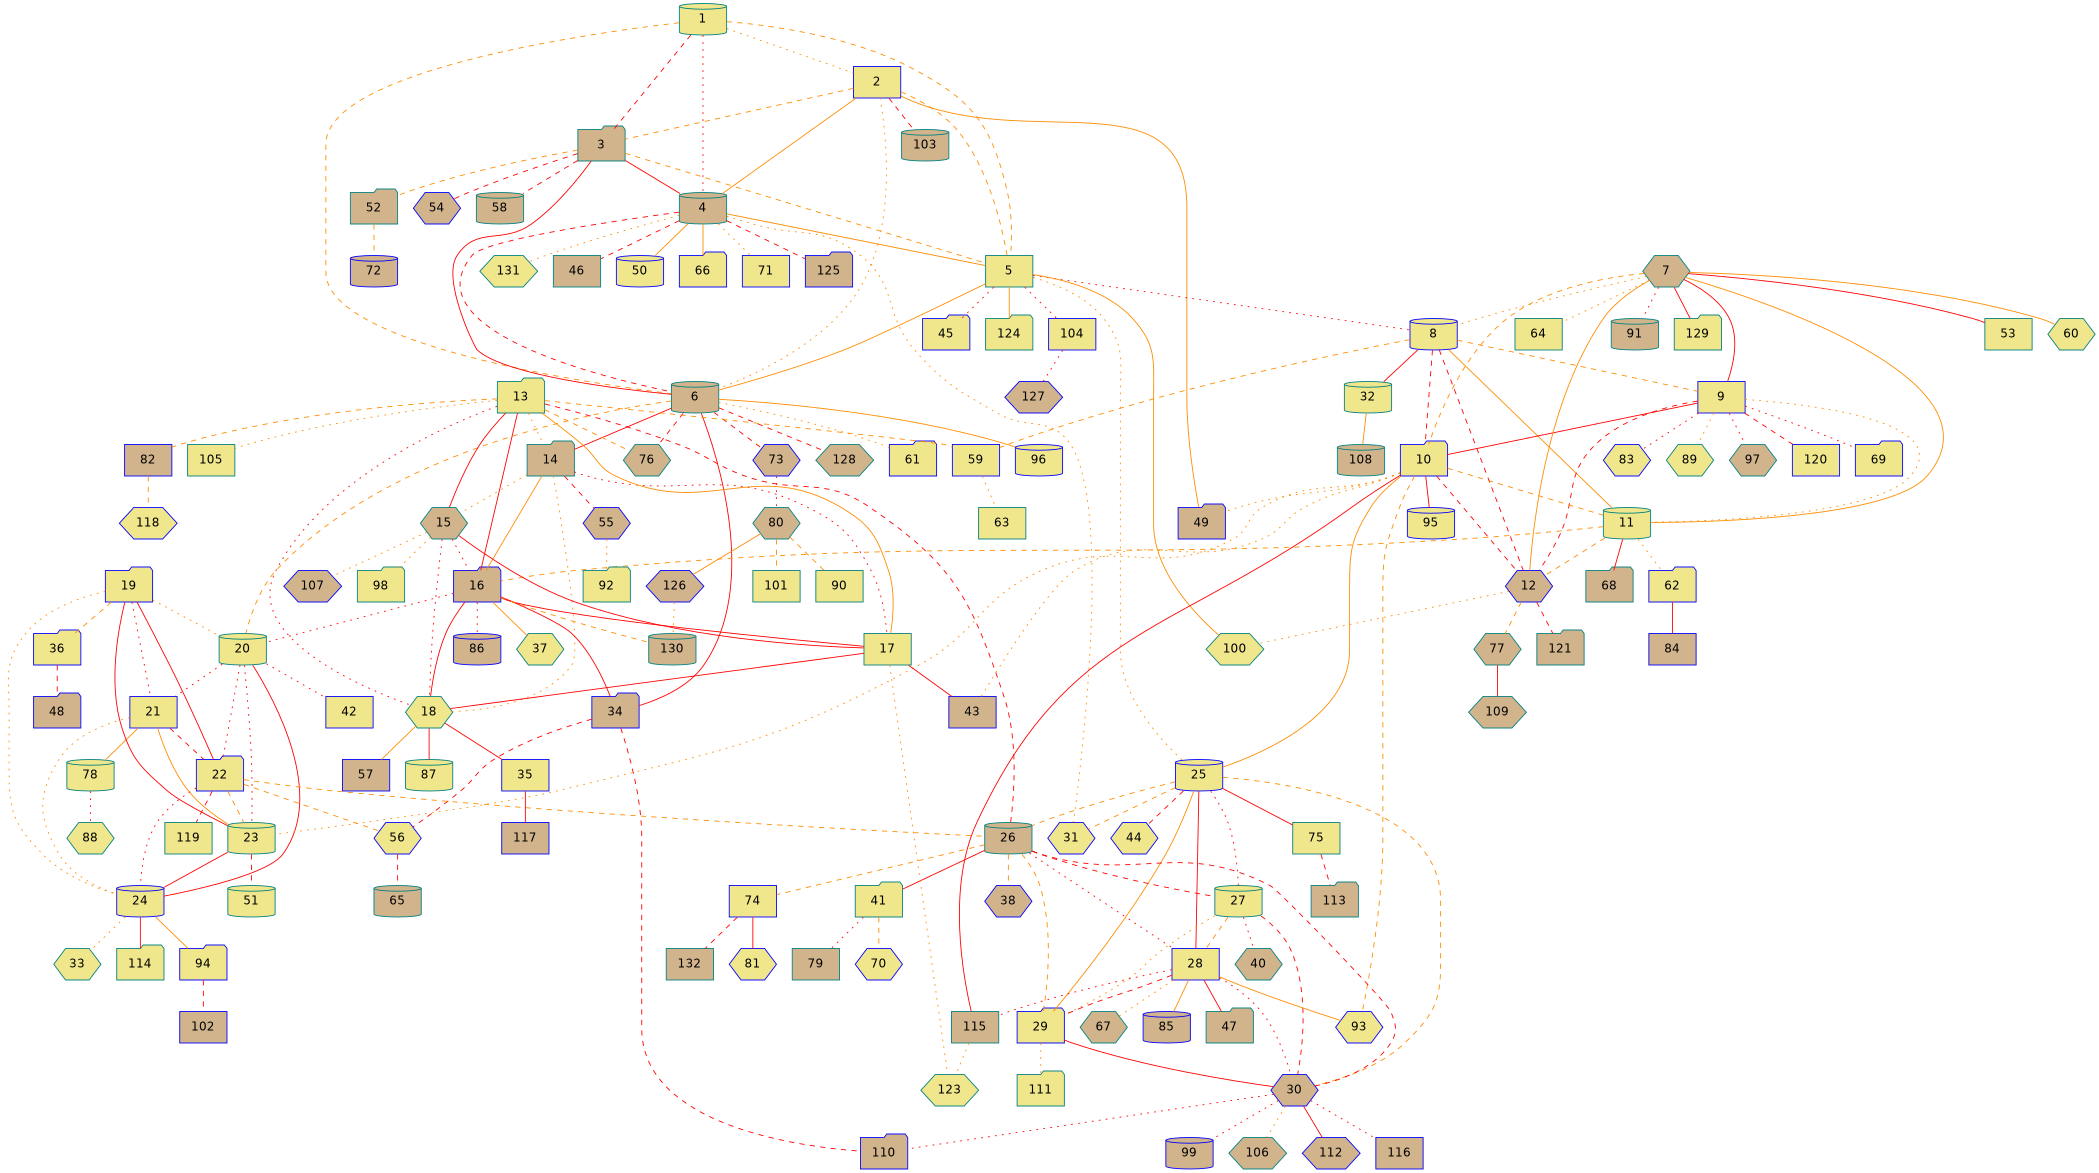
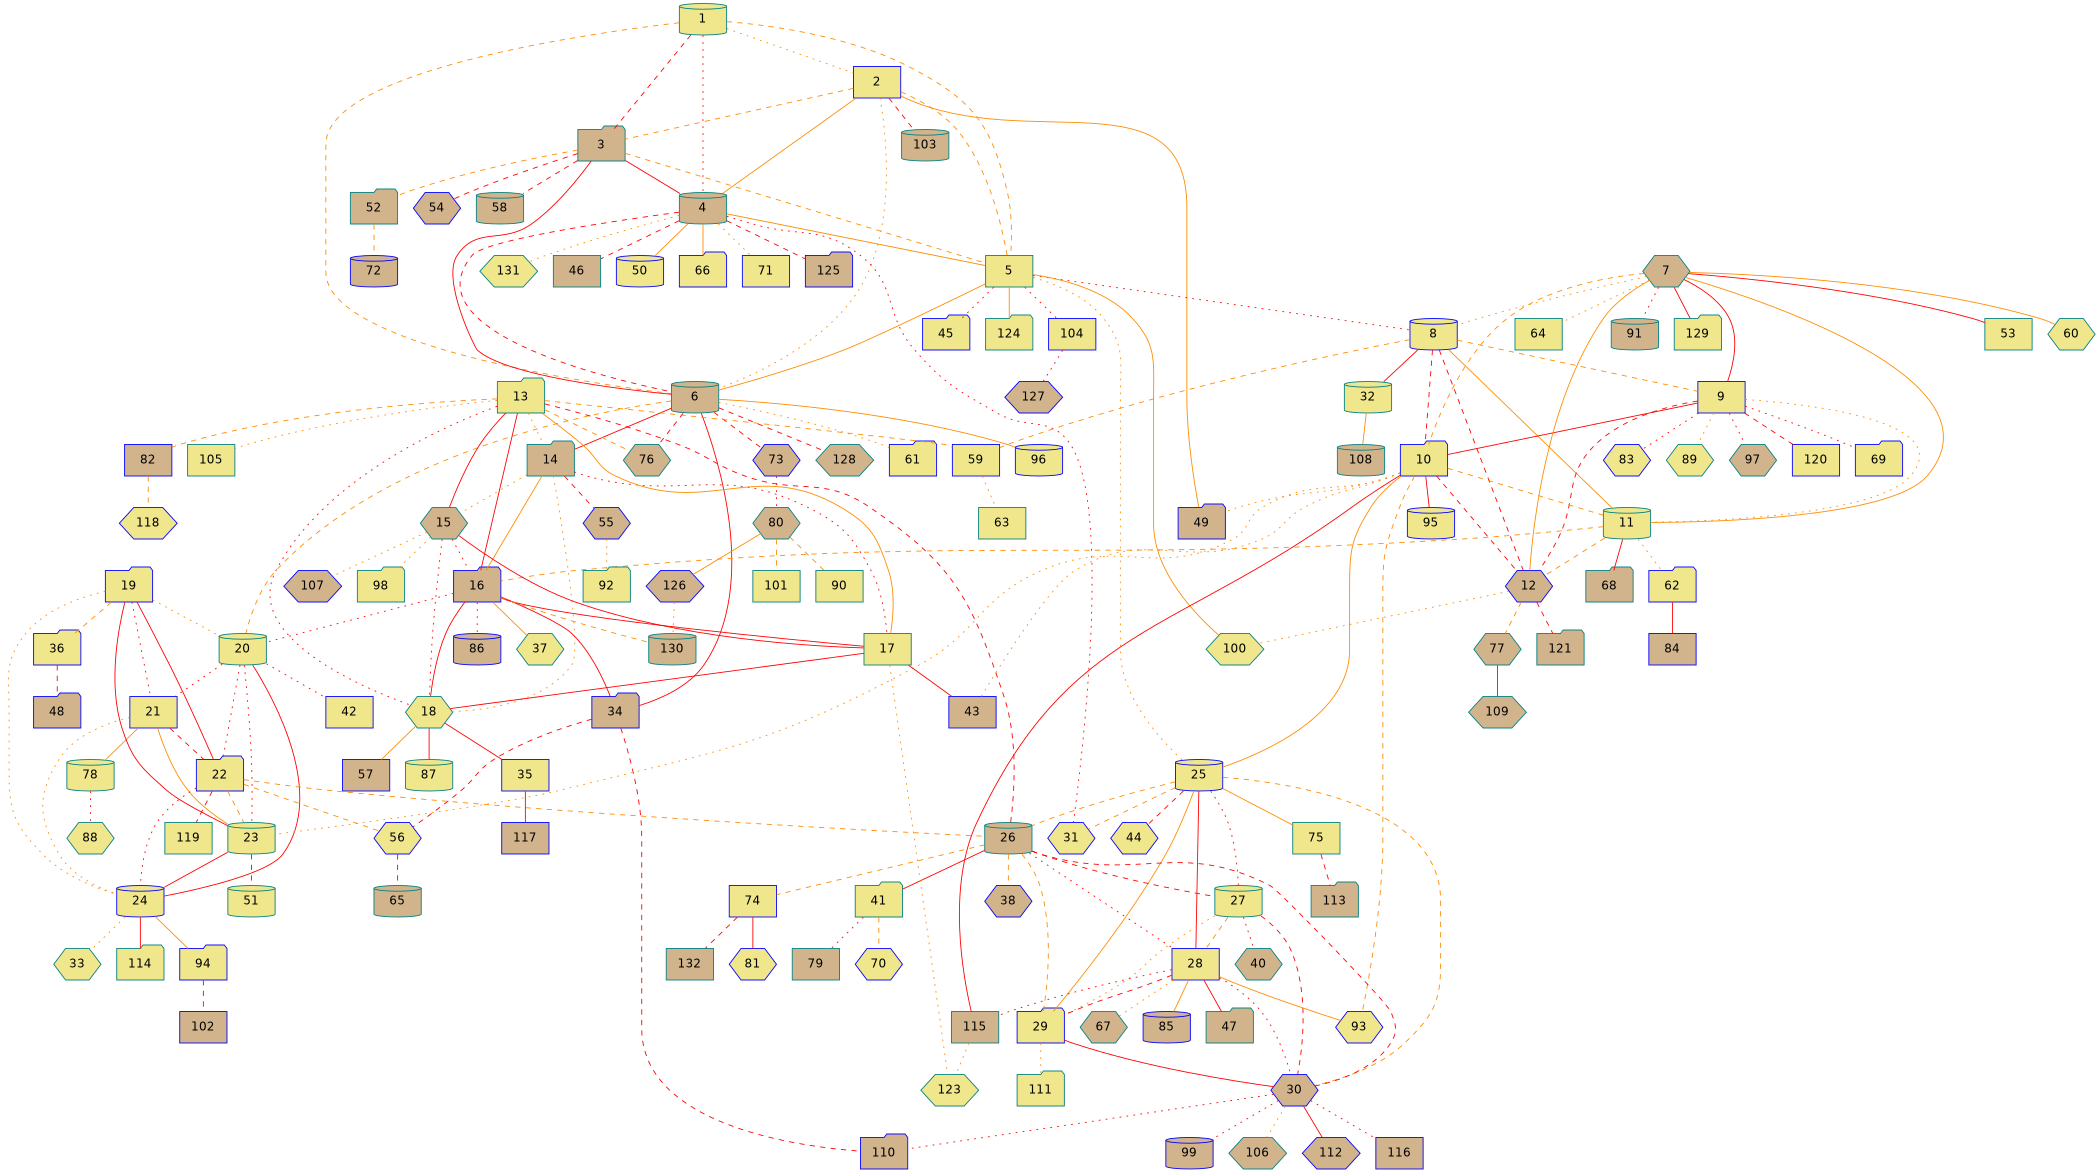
  graph {
    fontname="DejaVu Sans"
    node [color=teal fillcolor=khaki fontname="DejaVu Sans" shape=hexagon style=filled]
    edge [color=red fontname="DejaVu Sans" style=dashed]
    1 [shape=cylinder]
    2 [color=blue shape=box]
    3 [fillcolor=tan shape=folder]
    4 [fillcolor=tan shape=cylinder]
    5 [shape=box]
    6 [fillcolor=tan shape=cylinder]
    49 [color=blue fillcolor=tan shape=folder]
    103 [fillcolor=tan shape=cylinder]
    52 [fillcolor=tan shape=folder]
    54 [color=blue fillcolor=tan]
    58 [fillcolor=tan shape=cylinder]
    31 [color=blue]
    46 [fillcolor=tan shape=box]
    50 [color=blue shape=cylinder]
    66 [color=blue shape=folder]
    71 [color=blue shape=box]
    125 [color=blue fillcolor=tan shape=folder]
    131
    8 [color=blue shape=cylinder]
    25 [color=blue shape=cylinder]
    45 [color=blue shape=folder]
    100
    104 [color=blue shape=box]
    124 [shape=folder]
    14 [fillcolor=tan shape=folder]
    20 [shape=cylinder]
    34 [color=blue fillcolor=tan shape=folder]
    61 [color=blue shape=folder]
    73 [color=blue fillcolor=tan]
    76 [fillcolor=tan]
    96 [color=blue shape=cylinder]
    128 [fillcolor=tan]
    72 [color=blue fillcolor=tan shape=cylinder]
    9 [color=blue shape=box]
    10 [color=blue shape=folder]
    11 [shape=cylinder]
    12 [color=blue fillcolor=tan]
    32 [shape=cylinder]
    59 [color=blue shape=box]
    26 [fillcolor=tan shape=cylinder]
    27 [shape=cylinder]
    28 [color=blue shape=box]
    29 [color=blue shape=folder]
    30 [color=blue fillcolor=tan]
    44 [color=blue]
    75 [shape=box]
    127 [color=blue fillcolor=tan]
    16 [color=blue fillcolor=tan shape=folder]
    15 [fillcolor=tan]
    17 [shape=box]
    18
    55 [color=blue fillcolor=tan]
    23 [shape=cylinder]
    21 [color=blue shape=box]
    22 [color=blue shape=folder]
    24 [color=blue shape=cylinder]
    42 [color=blue shape=box]
    56 [color=blue]
    110 [color=blue fillcolor=tan shape=folder]
    80 [fillcolor=tan]
    7 [fillcolor=tan]
    53 [shape=box]
    60
    64 [shape=box]
    91 [fillcolor=tan shape=cylinder]
    129 [shape=folder]
    69 [color=blue shape=folder]
    83 [color=blue]
    89
    97 [fillcolor=tan]
    120 [color=blue shape=box]
    43 [color=blue fillcolor=tan shape=box]
    93 [color=blue]
    95 [color=blue shape=cylinder]
    115 [fillcolor=tan shape=box]
    62 [color=blue shape=folder]
    68 [fillcolor=tan shape=folder]
    77 [fillcolor=tan]
    121 [fillcolor=tan shape=folder]
    108 [fillcolor=tan shape=cylinder]
    63 [shape=box]
    51 [shape=cylinder]
    123
    37
    86 [color=blue fillcolor=tan shape=cylinder]
    130 [fillcolor=tan shape=cylinder]
    84 [color=blue fillcolor=tan shape=box]
    109 [fillcolor=tan]
    13 [shape=folder]
    82 [color=blue fillcolor=tan shape=box]
    105 [shape=box]
    98 [shape=folder]
    107 [color=blue fillcolor=tan]
    35 [color=blue shape=box]
    57 [color=blue fillcolor=tan shape=box]
    87 [shape=cylinder]
    38 [color=blue fillcolor=tan]
    41 [shape=folder]
    74 [color=blue shape=box]
    118 [color=blue]
    92 [shape=folder]
    117 [color=blue fillcolor=tan shape=box]
    19 [color=blue shape=folder]
    36 [color=blue shape=folder]
    78 [shape=cylinder]
    119 [shape=box]
    33
    94 [color=blue shape=folder]
    114 [shape=folder]
    48 [color=blue fillcolor=tan shape=folder]
    88
    65 [fillcolor=tan shape=cylinder]
    102 [color=blue fillcolor=tan shape=box]
    40 [fillcolor=tan]
    47 [fillcolor=tan shape=folder]
    67 [fillcolor=tan]
    85 [color=blue fillcolor=tan shape=cylinder]
    111 [shape=folder]
    99 [color=blue fillcolor=tan shape=cylinder]
    106 [fillcolor=tan]
    112 [color=blue fillcolor=tan]
    116 [color=blue fillcolor=tan shape=box]
    113 [fillcolor=tan shape=folder]
    70 [color=blue]
    79 [fillcolor=tan shape=box]
    81 [color=blue]
    132 [fillcolor=tan shape=box]
    90 [shape=box]
    101 [shape=box]
    126 [color=blue fillcolor=tan]
    1 -- 2 [color=darkorange style=dotted]
    1 -- 3
    1 -- 4 [style=dotted]
    1 -- 5 [color=darkorange]
    1 -- 6 [color=darkorange]
    2 -- 3 [color=darkorange]
    2 -- 4 [color=darkorange style=solid]
    2 -- 5 [color=darkorange]
    2 -- 6 [color=darkorange style=dotted]
    2 -- 49 [color=darkorange style=solid]
    2 -- 103
    3 -- 4 [style=solid]
    3 -- 5 [color=darkorange]
    3 -- 6 [style=solid]
    3 -- 52 [color=darkorange]
    3 -- 54
    3 -- 58
    4 -- 5 [color=darkorange style=solid]
    4 -- 6
-   4 -- 31 [color=darkorange style=dotted]
+   4 -- 31 [style=dotted]
    4 -- 46
    4 -- 50 [color=darkorange style=solid]
    4 -- 66 [color=darkorange style=solid]
    4 -- 71 [color=darkorange style=dotted]
    4 -- 125
    4 -- 131 [color=darkorange style=dotted]
    5 -- 6 [color=darkorange style=solid]
    5 -- 8 [style=dotted]
    5 -- 25 [color=darkorange style=dotted]
    5 -- 45 [style=dotted]
    5 -- 100 [color=darkorange style=solid]
    5 -- 104 [style=dotted]
    5 -- 124 [color=darkorange style=solid]
    6 -- 14 [style=solid]
    6 -- 20 [color=darkorange]
    6 -- 34 [style=solid]
    6 -- 61 [color=darkorange style=dotted]
    6 -- 73
    6 -- 76
    6 -- 96 [color=darkorange style=solid]
    6 -- 128
    52 -- 72 [color=darkorange]
    8 -- 9 [color=darkorange]
    8 -- 10
    8 -- 11 [color=darkorange style=solid]
    8 -- 12
    8 -- 32 [style=solid]
    8 -- 59 [color=darkorange]
    25 -- 31 [color=darkorange]
    25 -- 26 [color=darkorange]
    25 -- 27 [style=dotted]
    25 -- 28 [style=solid]
    25 -- 29 [color=darkorange style=solid]
    25 -- 30 [color=darkorange]
    25 -- 44
-   25 -- 75 [style=solid]
+   25 -- 75 [color=darkorange style=solid]
    104 -- 127 [style=dotted]
    14 -- 16 [color=darkorange style=solid]
    14 -- 15 [color=darkorange style=dotted]
    14 -- 17 [style=dotted]
    14 -- 18 [color=darkorange style=dotted]
    14 -- 55
    20 -- 23 [style=dotted]
    20 -- 21 [style=dotted]
    20 -- 22 [style=dotted]
    20 -- 24 [style=solid]
    20 -- 42 [style=dotted]
    34 -- 56
    34 -- 110
    73 -- 80 [style=dotted]
    9 -- 10 [style=solid]
    9 -- 11 [color=darkorange style=dotted]
    9 -- 12
    9 -- 69 [style=dotted]
    9 -- 83 [style=dotted]
    9 -- 89 [color=darkorange style=dotted]
    9 -- 97 [style=dotted]
    9 -- 120
    10 -- 49 [color=darkorange style=dotted]
    10 -- 25 [color=darkorange style=solid]
    10 -- 11 [color=darkorange]
    10 -- 12
    10 -- 23 [color=darkorange style=dotted]
    10 -- 43 [color=darkorange style=dotted]
    10 -- 93 [color=darkorange]
    10 -- 95 [style=solid]
    10 -- 115 [style=solid]
    11 -- 12 [color=darkorange]
    11 -- 16 [color=darkorange]
    11 -- 62 [color=darkorange style=dotted]
    11 -- 68 [style=solid]
    12 -- 100 [color=darkorange style=dotted]
    12 -- 77 [color=darkorange]
    12 -- 121
    32 -- 108 [color=darkorange style=solid]
    59 -- 63 [color=darkorange style=dotted]
    26 -- 27
    26 -- 28 [style=dotted]
    26 -- 29 [color=darkorange]
    26 -- 30
    26 -- 38 [color=darkorange]
    26 -- 41 [style=solid]
    26 -- 74 [color=darkorange]
    27 -- 28 [color=darkorange]
    27 -- 29 [color=darkorange style=dotted]
    27 -- 30
    27 -- 40 [style=dotted]
    28 -- 29
    28 -- 30 [style=dotted]
    28 -- 93 [color=darkorange style=solid]
    28 -- 115 [style=dotted]
    28 -- 47 [style=solid]
    28 -- 67 [color=darkorange style=dotted]
    28 -- 85 [color=darkorange style=solid]
    29 -- 30 [style=solid]
    29 -- 111 [color=darkorange style=dotted]
    30 -- 110 [style=dotted]
    30 -- 99 [style=dotted]
    30 -- 106 [color=darkorange style=dotted]
    30 -- 112 [style=solid]
    30 -- 116 [style=dotted]
    75 -- 113
    16 -- 20 [style=dotted]
    16 -- 34 [style=solid]
    16 -- 17 [style=solid]
    16 -- 18 [style=solid]
    16 -- 37 [color=darkorange style=solid]
    16 -- 86 [style=dotted]
    16 -- 130 [color=darkorange]
    15 -- 16 [style=dotted]
    15 -- 17 [style=solid]
    15 -- 18 [style=dotted]
    15 -- 98 [color=darkorange style=dotted]
    15 -- 107 [color=darkorange style=dotted]
    17 -- 18 [style=solid]
    17 -- 43 [style=solid]
    17 -- 123 [color=darkorange style=dotted]
    18 -- 35 [style=solid]
    18 -- 57 [color=darkorange style=solid]
    18 -- 87 [style=solid]
    55 -- 92 [color=darkorange style=dotted]
    23 -- 24 [style=solid]
    23 -- 51
    21 -- 23 [color=darkorange style=solid]
    21 -- 22
    21 -- 24 [color=darkorange style=dotted]
    21 -- 78 [color=darkorange style=solid]
    22 -- 26 [color=darkorange]
    22 -- 23 [color=darkorange]
    22 -- 24 [style=dotted]
    22 -- 56 [color=darkorange]
    22 -- 119
    24 -- 33 [color=darkorange style=dotted]
    24 -- 94 [color=darkorange style=solid]
    24 -- 114 [style=solid]
    56 -- 65
    80 -- 90 [color=darkorange]
    80 -- 101 [color=darkorange]
    80 -- 126 [color=darkorange style=solid]
    7 -- 8 [color=darkorange style=dotted]
    7 -- 9 [style=solid]
    7 -- 10 [color=darkorange]
    7 -- 11 [color=darkorange style=solid]
    7 -- 12 [color=darkorange style=solid]
    7 -- 53 [style=solid]
    7 -- 60 [color=darkorange style=solid]
    7 -- 64 [color=darkorange style=dotted]
    7 -- 91 [style=dotted]
    7 -- 129 [style=solid]
    115 -- 123 [color=darkorange style=dotted]
    62 -- 84 [style=solid]
    77 -- 109 [style=solid]
    13 -- 14 [color=darkorange style=dotted]
    13 -- 76 [color=darkorange]
    13 -- 59 [color=darkorange]
    13 -- 26
    13 -- 16 [style=solid]
    13 -- 15 [style=solid]
    13 -- 17 [color=darkorange style=solid]
    13 -- 18 [style=dotted]
    13 -- 82 [color=darkorange]
    13 -- 105 [color=darkorange style=dotted]
    82 -- 118 [color=darkorange]
    35 -- 117 [style=solid]
    41 -- 70 [color=darkorange]
    41 -- 79 [style=dotted]
    74 -- 81 [style=solid]
    74 -- 132
    19 -- 20 [color=darkorange style=dotted]
    19 -- 23 [style=solid]
    19 -- 21 [style=dotted]
    19 -- 22 [style=solid]
    19 -- 24 [color=darkorange style=dotted]
    19 -- 36 [color=darkorange]
    36 -- 48
    78 -- 88 [style=dotted]
    94 -- 102
    126 -- 130 [color=darkorange style=dotted]
  }
